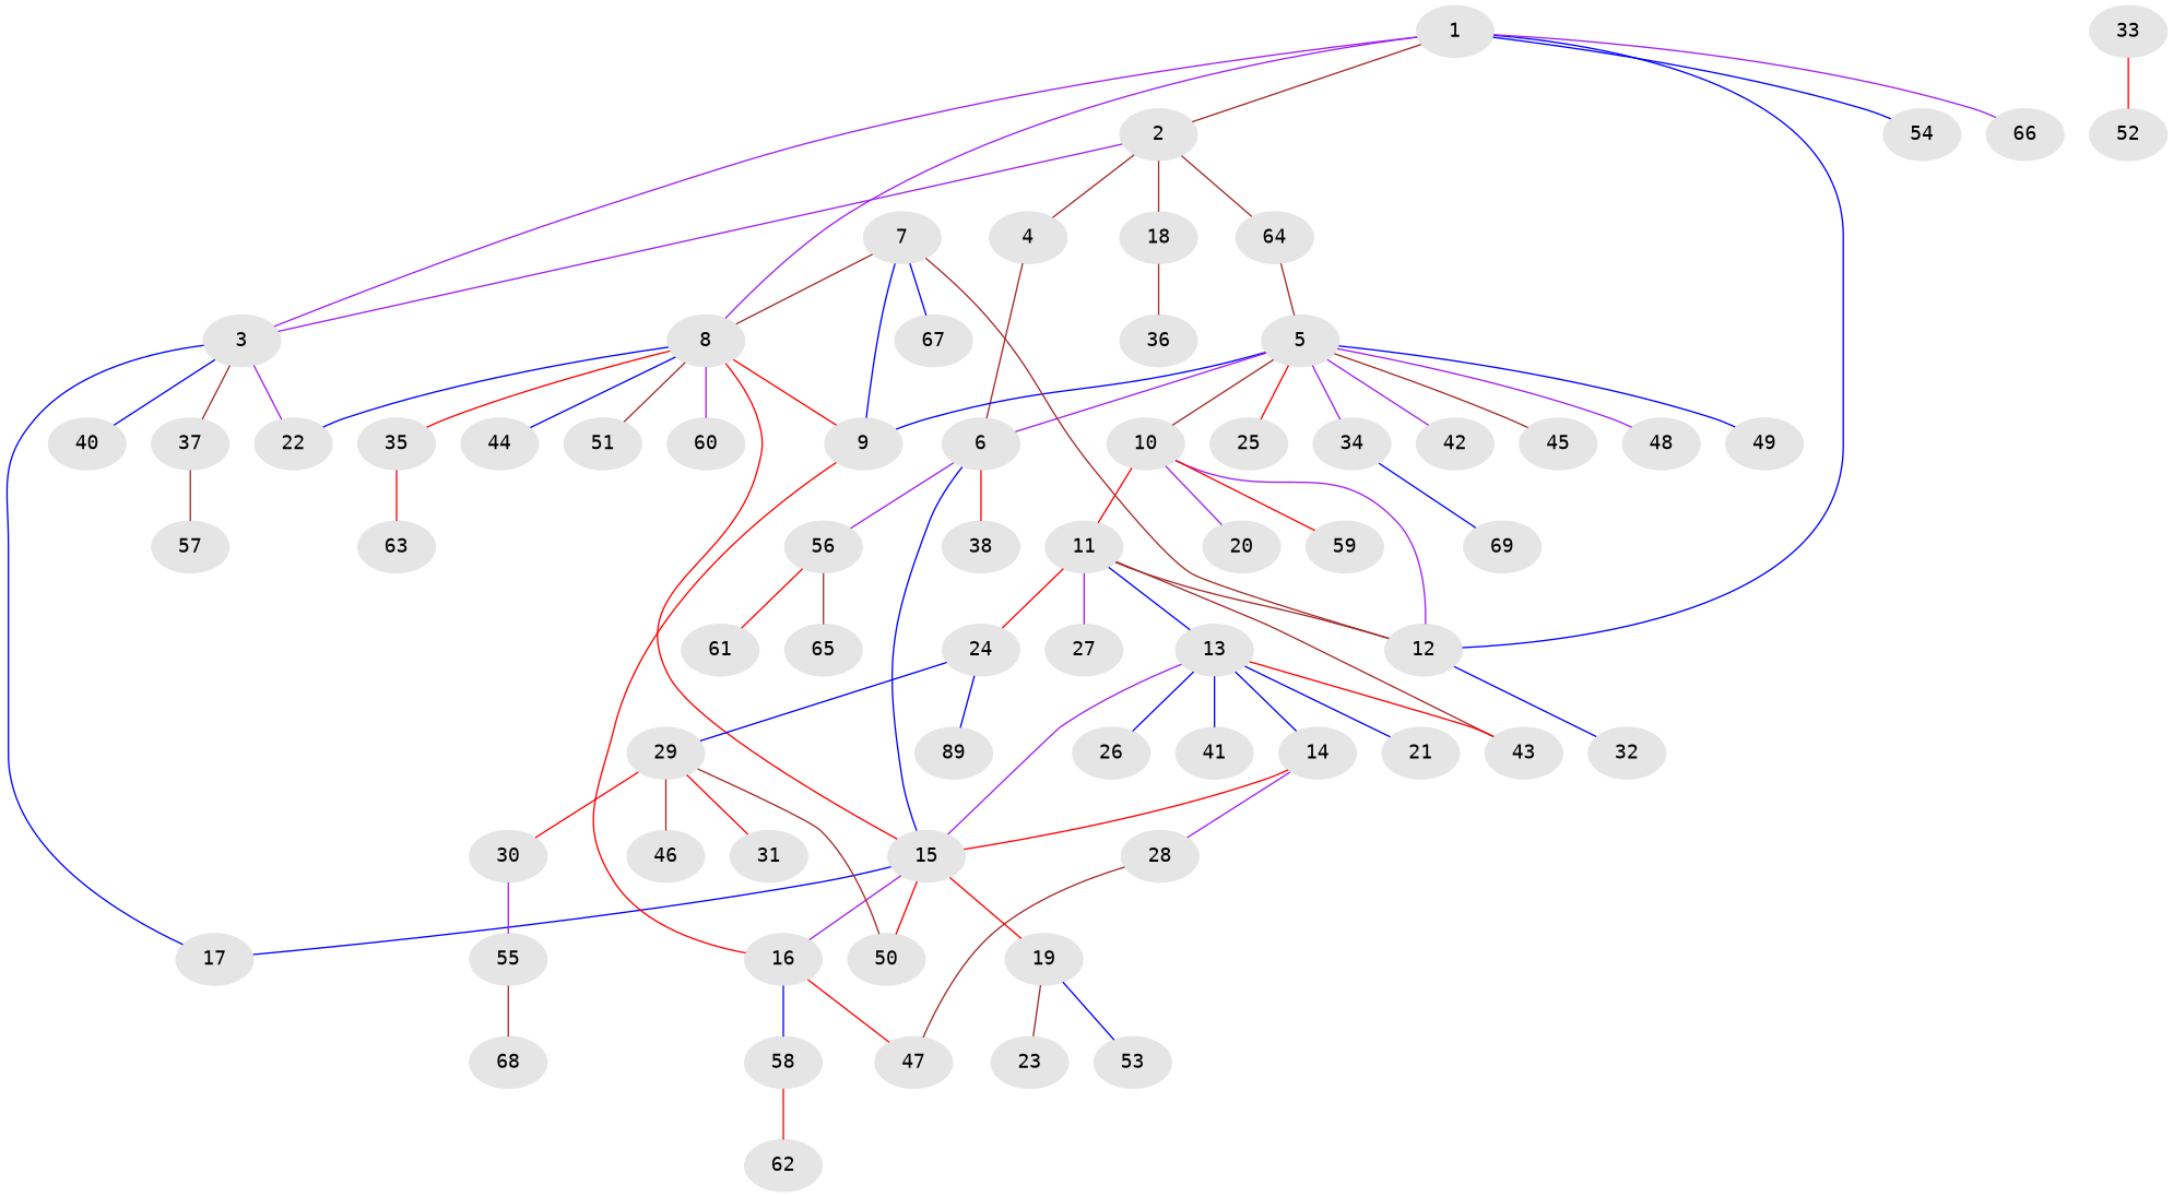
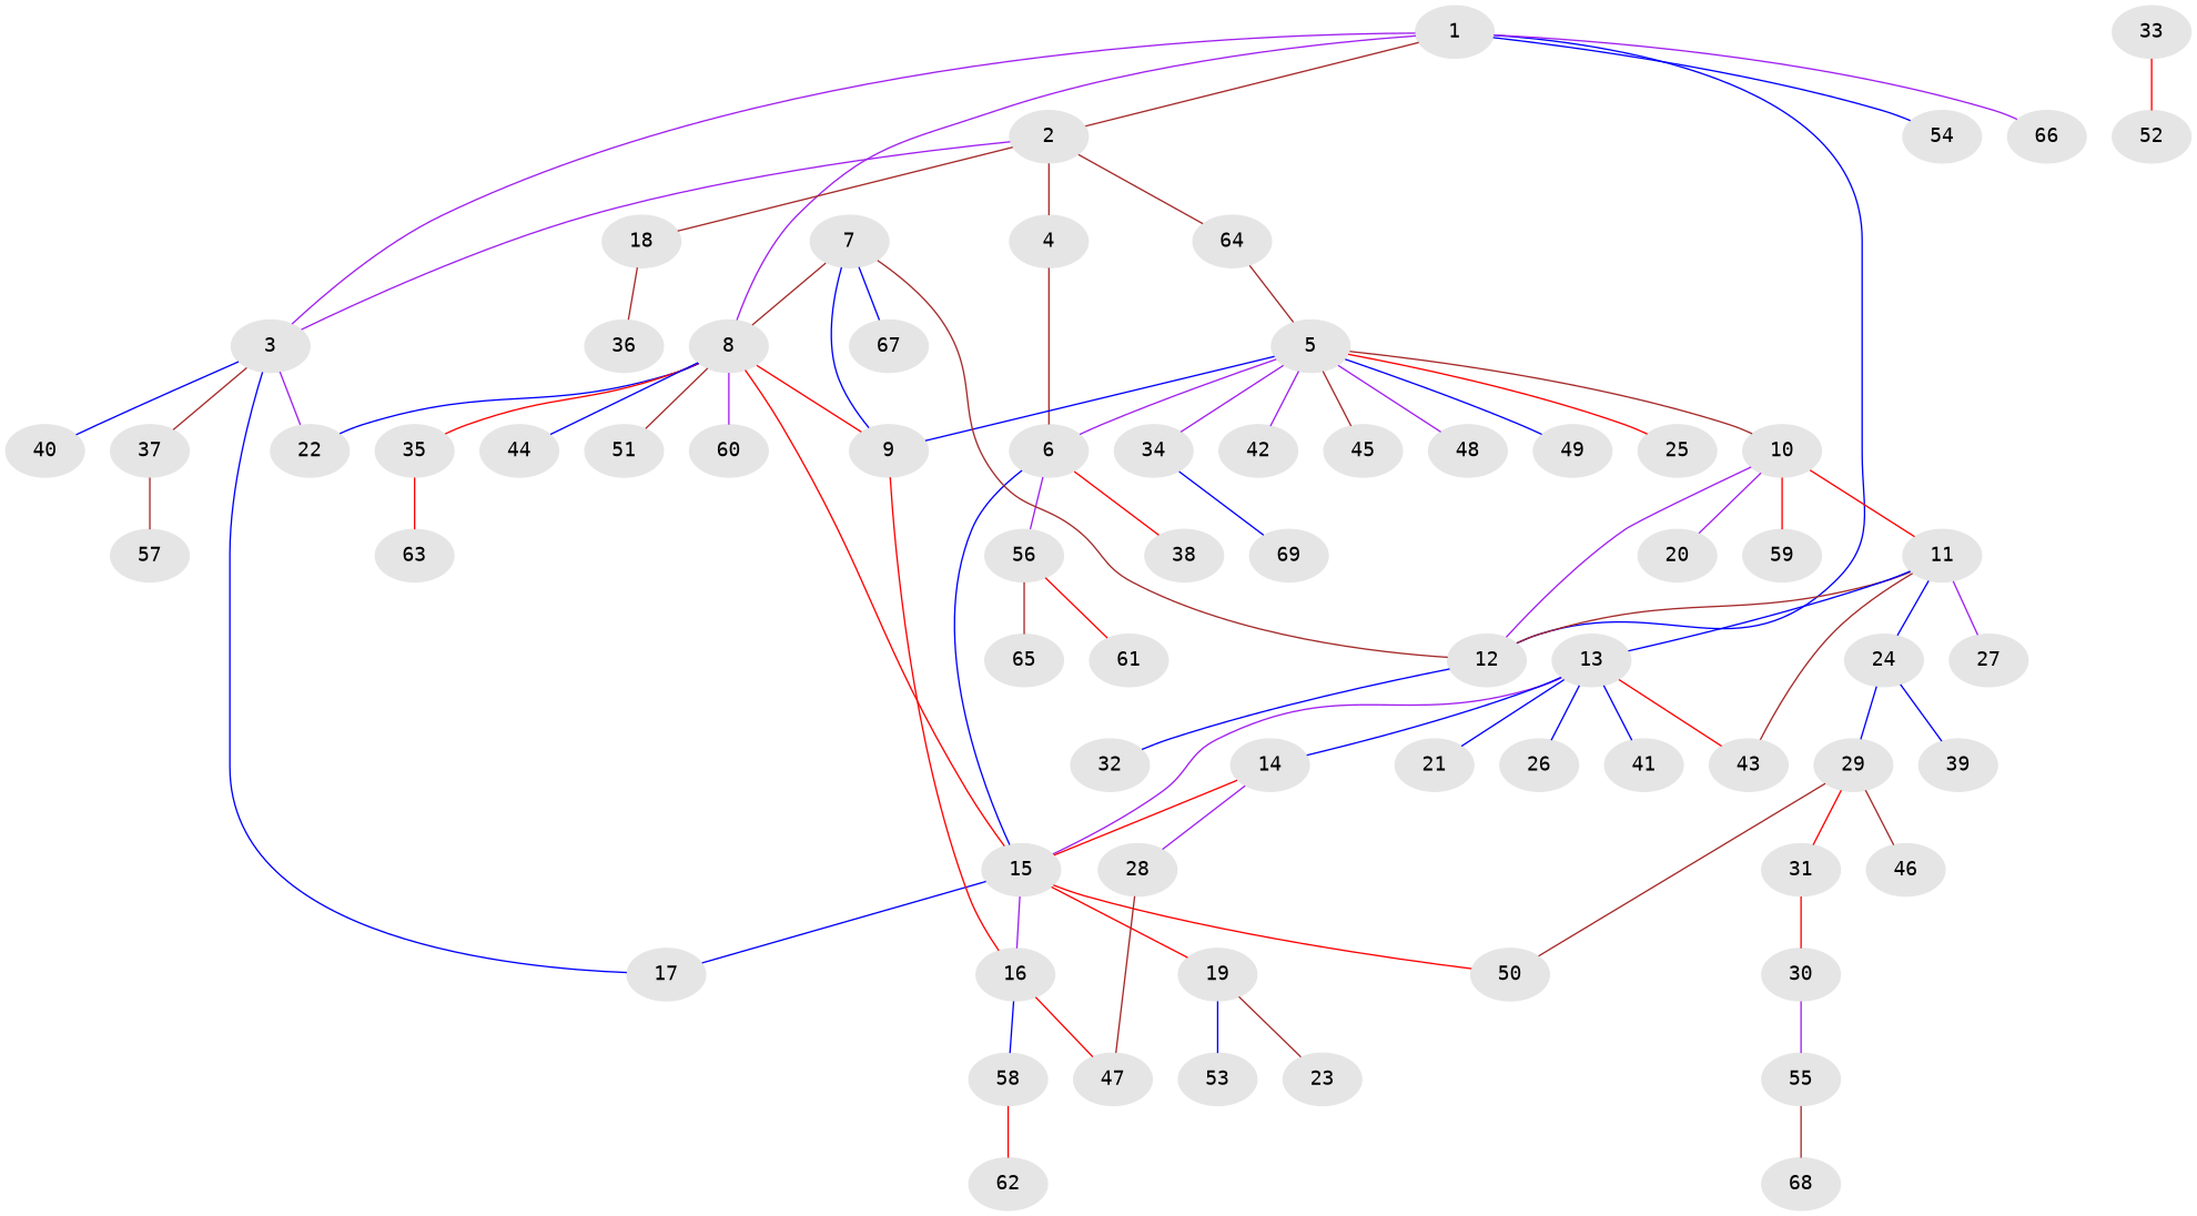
  graph {
    fontname="DejaVu Sans Mono"
    node [color=gray90 fontname="DejaVu Sans Mono" style=filled]
    edge [color=blue fontname="DejaVu Sans Mono"]
    1
    2
    3
    8
    12
    54
    66
    4
    18
    64
    22
    37
    40
    17
    15
    9
    35
    44
    51
    60
    32
    6
    36
    5
    16
    19
    50
    57
    10
    25
    34
    42
    45
    48
    49
    38
    56
    11
    20
    59
    69
    61
    65
    7
    67
    63
    58
    47
    13
    24
    27
    43
    14
    21
    26
    41
    29
-   39 [label=89]
+   39
    28
    23
    53
    33
    52
    62
    30
    31
    46
    55
    68
    1 -- 2 [color=brown]
    1 -- 3 [color=purple]
    1 -- 8 [color=purple]
    1 -- 12
    1 -- 54
    1 -- 66 [color=purple]
    2 -- 3 [color=purple]
    2 -- 4 [color=brown]
    2 -- 18 [color=brown]
    2 -- 64 [color=brown]
    3 -- 22 [color=purple]
    3 -- 37 [color=brown]
    3 -- 40
    3 -- 17
    8 -- 22
    8 -- 15 [color=red]
    8 -- 9 [color=red]
    8 -- 35 [color=red]
    8 -- 44
    8 -- 51 [color=brown]
    8 -- 60 [color=purple]
    12 -- 32
    4 -- 6 [color=brown]
    18 -- 36 [color=brown]
    64 -- 5 [color=brown]
    37 -- 57 [color=brown]
    15 -- 17
    15 -- 16 [color=purple]
    15 -- 19 [color=red]
    15 -- 50 [color=red]
    9 -- 16 [color=red]
    35 -- 63 [color=red]
    6 -- 15
    6 -- 38 [color=red]
    6 -- 56 [color=purple]
    5 -- 9
    5 -- 6 [color=purple]
    5 -- 10 [color=brown]
    5 -- 25 [color=red]
    5 -- 34 [color=purple]
    5 -- 42 [color=purple]
    5 -- 45 [color=brown]
    5 -- 48 [color=purple]
    5 -- 49
    16 -- 58
    16 -- 47 [color=red]
    19 -- 23 [color=brown]
    19 -- 53
    10 -- 12 [color=purple]
    10 -- 11 [color=red]
    10 -- 20 [color=purple]
    10 -- 59 [color=red]
    34 -- 69
    56 -- 61 [color=red]
    56 -- 65 [color=brown]
    11 -- 12 [color=brown]
    11 -- 13
-   11 -- 24 [color=red]
+   11 -- 24
    11 -- 27 [color=purple]
    11 -- 43 [color=brown]
    7 -- 8 [color=brown]
    7 -- 12 [color=brown]
    7 -- 9
    7 -- 67
    58 -- 62 [color=red]
    13 -- 15 [color=purple]
    13 -- 43 [color=red]
    13 -- 14
    13 -- 21
    13 -- 26
    13 -- 41
    24 -- 29
    24 -- 39
    14 -- 15 [color=red]
    14 -- 28 [color=purple]
    29 -- 50 [color=brown]
-   29 -- 30 [color=red]
+   31 -- 30 [color=red]
    29 -- 31 [color=red]
    29 -- 46 [color=brown]
    28 -- 47 [color=brown]
    33 -- 52 [color=red]
    30 -- 55 [color=purple]
    55 -- 68 [color=brown]
  }
